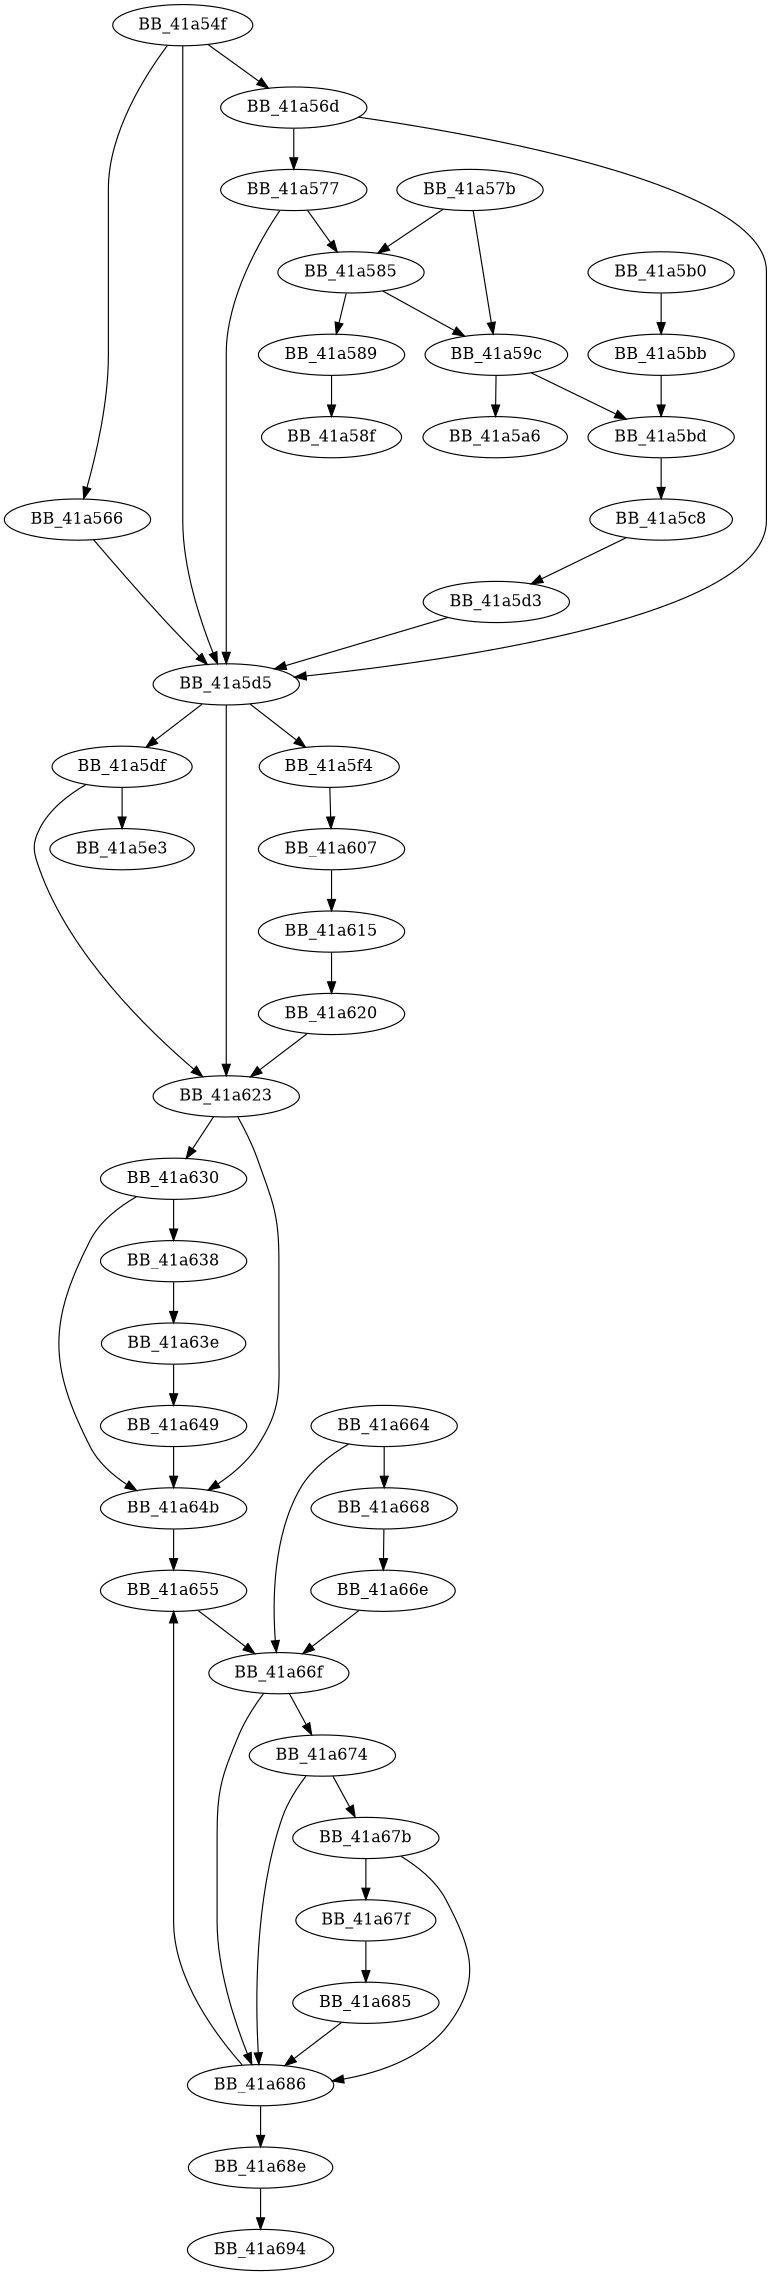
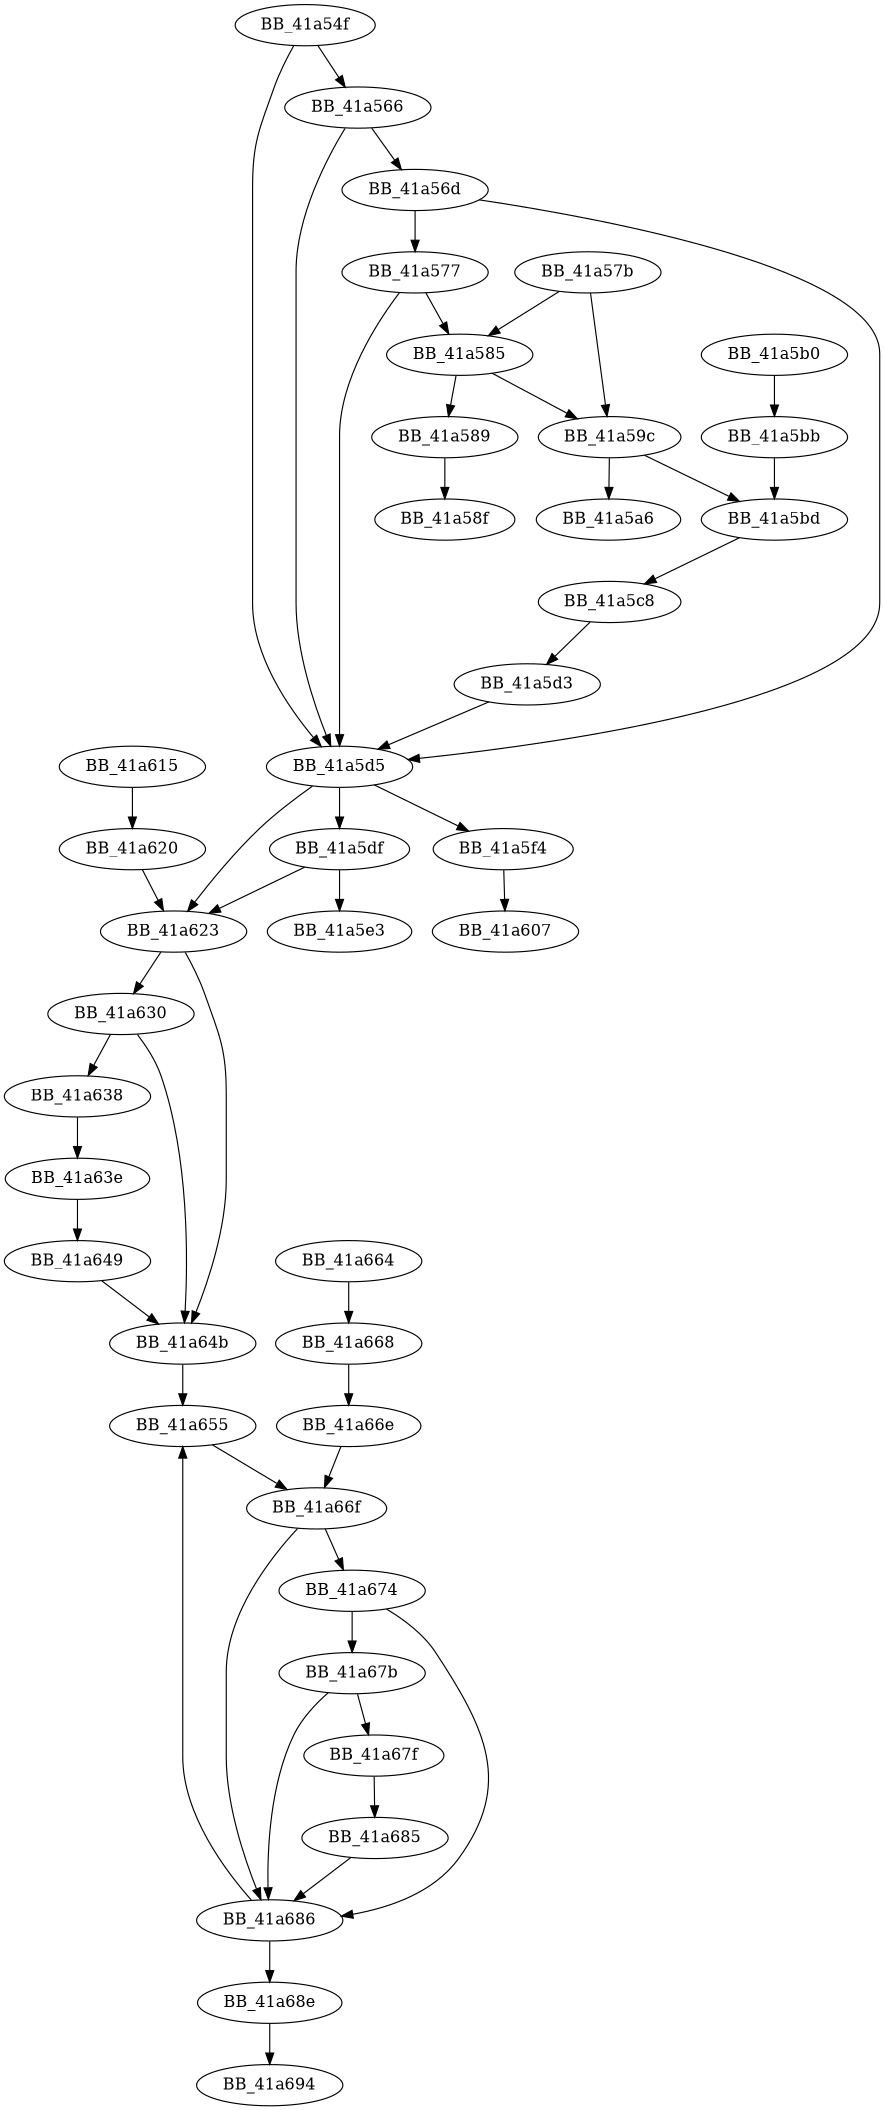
  digraph {
    BB_41a54f
    BB_41a566
    BB_41a5d5
    BB_41a56d
    BB_41a5df
    BB_41a623
    BB_41a5f4
    BB_41a577
    BB_41a5e3
    BB_41a630
    BB_41a64b
    BB_41a585
    BB_41a57b
    BB_41a59c
    BB_41a589
    BB_41a5a6
    BB_41a5bd
    BB_41a58f
    BB_41a5c8
    BB_41a5d3
    BB_41a5b0
    BB_41a5bb
    BB_41a638
    BB_41a655
    BB_41a607
    BB_41a615
    BB_41a620
    BB_41a63e
    BB_41a66f
    BB_41a649
    BB_41a674
    BB_41a686
    BB_41a664
    BB_41a668
    BB_41a67b
    BB_41a68e
    BB_41a66e
    BB_41a67f
    BB_41a694
    BB_41a685
    BB_41a54f -> BB_41a566
    BB_41a54f -> BB_41a5d5
    BB_41a566 -> BB_41a5d5
-   BB_41a54f -> BB_41a56d
+   BB_41a566 -> BB_41a56d
    BB_41a5d5 -> BB_41a5df
    BB_41a5d5 -> BB_41a623
    BB_41a5d5 -> BB_41a5f4
    BB_41a56d -> BB_41a5d5
    BB_41a56d -> BB_41a577
    BB_41a5df -> BB_41a623
    BB_41a5df -> BB_41a5e3
    BB_41a623 -> BB_41a630
    BB_41a623 -> BB_41a64b
    BB_41a5f4 -> BB_41a607
    BB_41a577 -> BB_41a5d5
    BB_41a577 -> BB_41a585
    BB_41a630 -> BB_41a64b
    BB_41a630 -> BB_41a638
    BB_41a64b -> BB_41a655
    BB_41a585 -> BB_41a59c
    BB_41a585 -> BB_41a589
    BB_41a57b -> BB_41a585
    BB_41a57b -> BB_41a59c
    BB_41a59c -> BB_41a5a6
    BB_41a59c -> BB_41a5bd
    BB_41a589 -> BB_41a58f
    BB_41a5bd -> BB_41a5c8
    BB_41a5c8 -> BB_41a5d3
    BB_41a5d3 -> BB_41a5d5
    BB_41a5b0 -> BB_41a5bb
    BB_41a5bb -> BB_41a5bd
    BB_41a638 -> BB_41a63e
    BB_41a655 -> BB_41a66f
-   BB_41a607 -> BB_41a615
    BB_41a615 -> BB_41a620
    BB_41a620 -> BB_41a623
    BB_41a63e -> BB_41a649
    BB_41a66f -> BB_41a674
    BB_41a66f -> BB_41a686
    BB_41a649 -> BB_41a64b
    BB_41a674 -> BB_41a686
    BB_41a674 -> BB_41a67b
    BB_41a686 -> BB_41a655
    BB_41a686 -> BB_41a68e
-   BB_41a664 -> BB_41a66f
    BB_41a664 -> BB_41a668
    BB_41a668 -> BB_41a66e
    BB_41a67b -> BB_41a686
    BB_41a67b -> BB_41a67f
    BB_41a68e -> BB_41a694
    BB_41a66e -> BB_41a66f
    BB_41a67f -> BB_41a685
    BB_41a685 -> BB_41a686
  }
